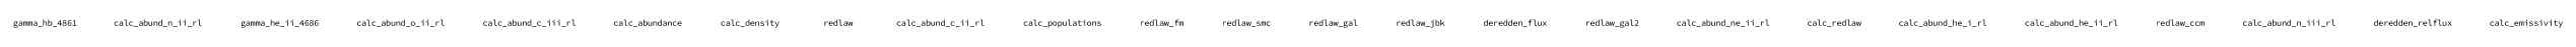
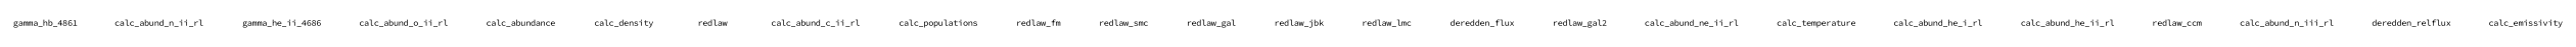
  digraph {
    fontname="Source Code Pro"
    node [color=gray fontcolor=black fontsize=8 shape=plaintext fontname="Source Code Pro"]
    gamma_hb_4861
    calc_abund_n_ii_rl
    gamma_he_ii_4686
    calc_abund_o_ii_rl
-   calc_abund_c_iii_rl
    calc_abundance
    calc_density
    redlaw
    calc_abund_c_ii_rl
    calc_populations
    redlaw_fm
    redlaw_smc
    redlaw_gal
    redlaw_jbk
+   redlaw_lmc
    deredden_flux
    redlaw_gal2
    calc_abund_ne_ii_rl
-   calc_temperature [label=calc_redlaw]
+   calc_temperature
    calc_abund_he_i_rl
    calc_abund_he_ii_rl
    redlaw_ccm
    calc_abund_n_iii_rl
    deredden_relflux
    calc_emissivity
  }
